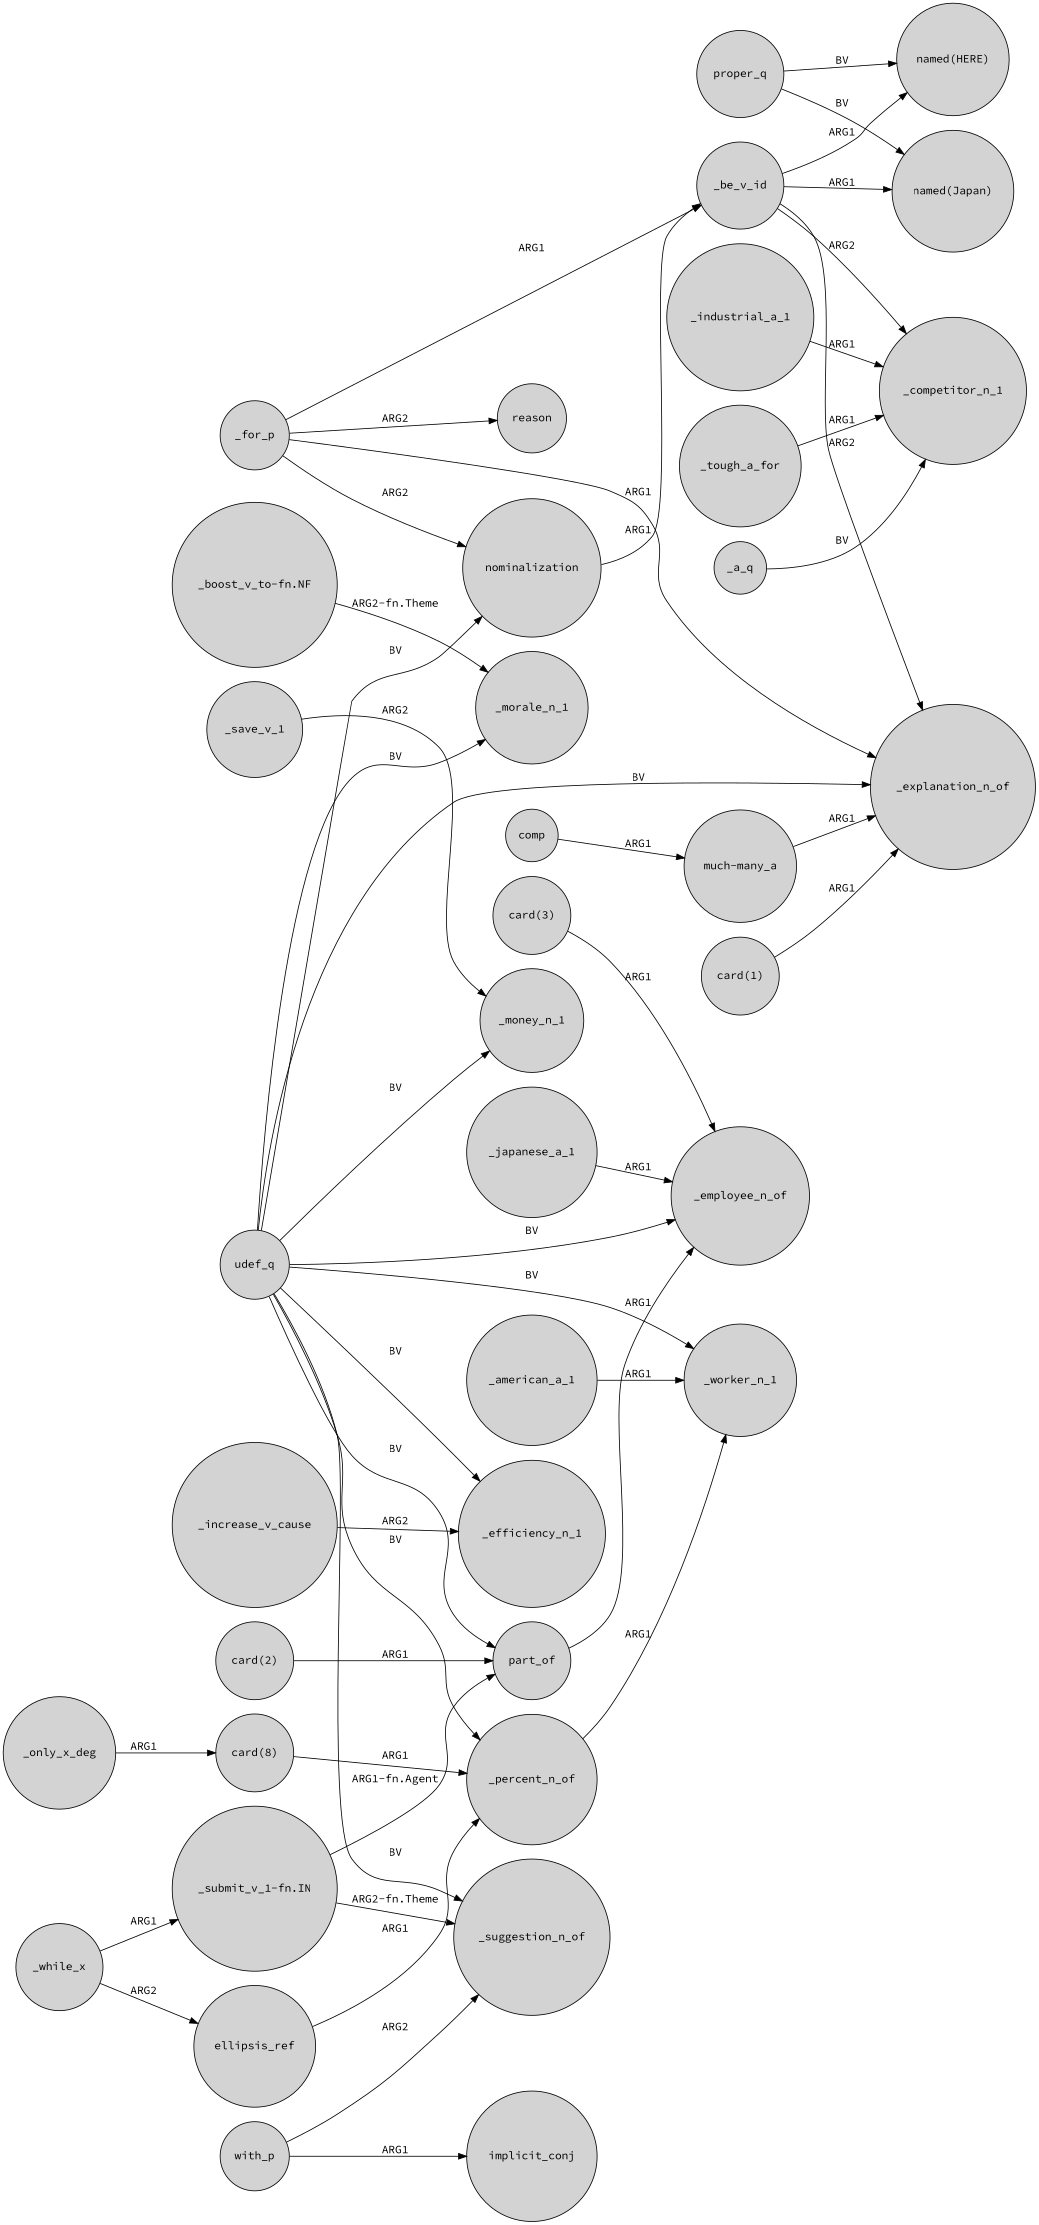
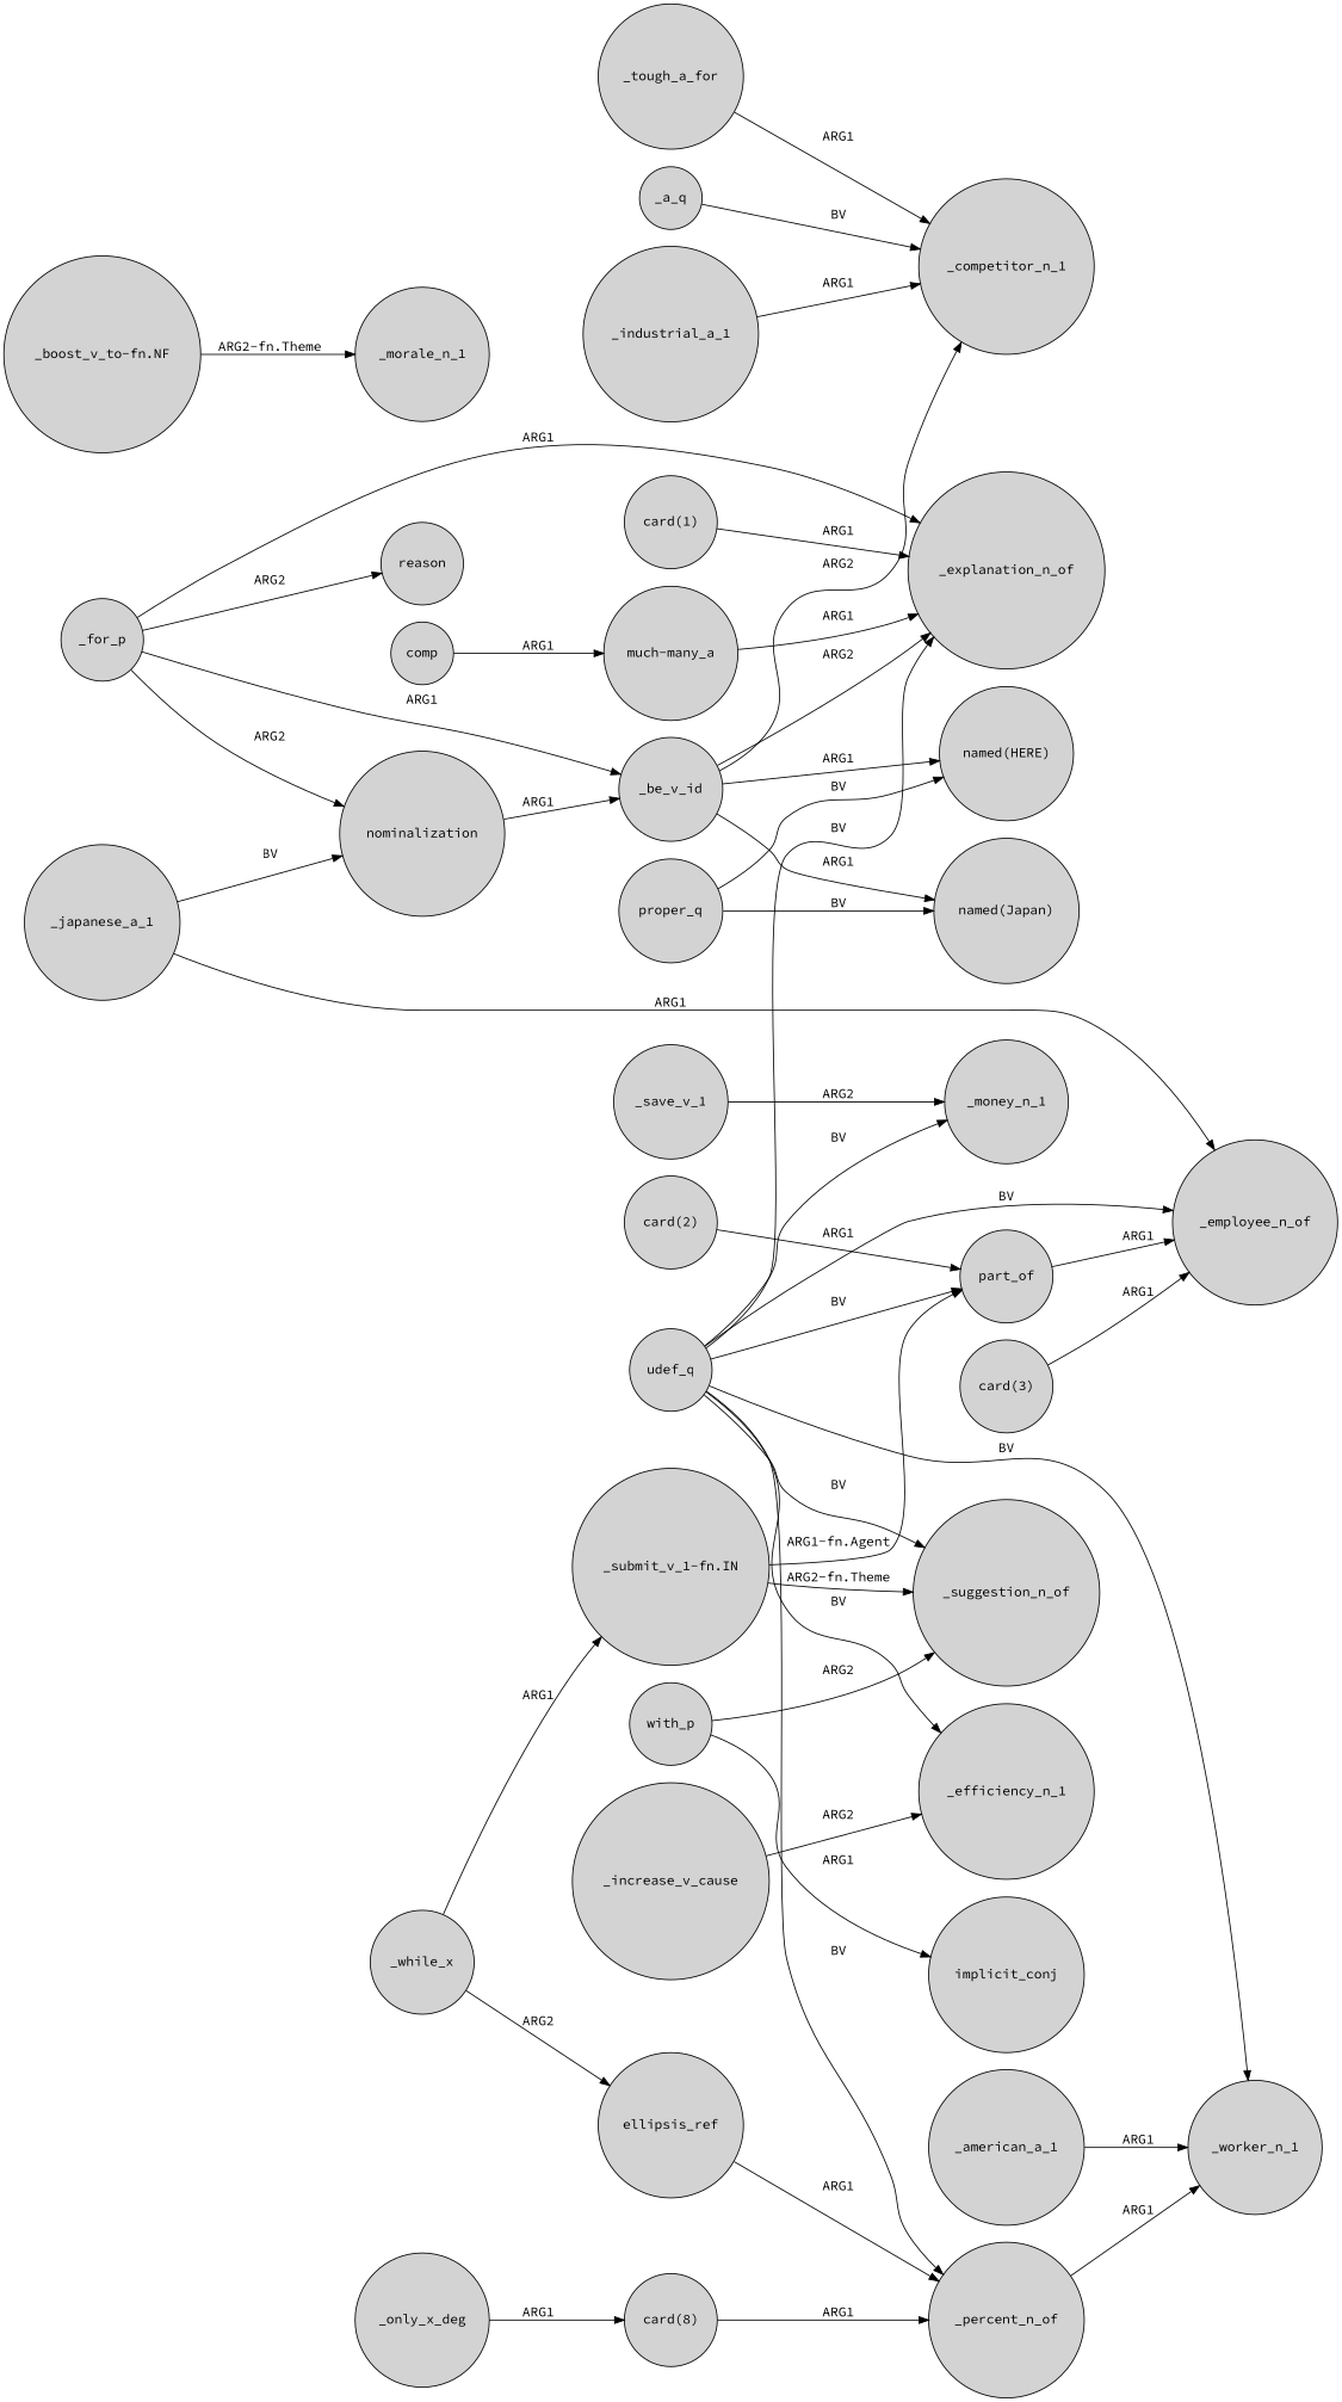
  digraph {
    fontname="Source Code Pro"
    rankdir=LR
    node [fontname="Source Code Pro" shape=circle style=filled]
    edge [fontname="Source Code Pro"]
    _be_v_id
    "named(HERE)"
    _competitor_n_1
    _explanation_n_of
    "named(Japan)"
    udef_q
    _morale_n_1
    _money_n_1
    part_of
    _employee_n_of
    _percent_n_of
    _worker_n_1
    nominalization
    _suggestion_n_of
    _efficiency_n_1
    _while_x
    "_submit_v_1-fn.IN"
    ellipsis_ref
    "card(3)"
    _a_q
    _for_p
    reason
    _save_v_1
    _japanese_a_1
    "card(2)"
    proper_q
    _only_x_deg
    "card(8)"
    with_p
    implicit_conj
    _industrial_a_1
    comp
    "much-many_a"
    "card(1)"
    _tough_a_for
    _increase_v_cause
    "_boost_v_to-fn.NF"
    _american_a_1
    _be_v_id -> "named(HERE)" [label=ARG1]
    _be_v_id -> _competitor_n_1 [label=ARG2]
    _be_v_id -> _explanation_n_of [label=ARG2]
    _be_v_id -> "named(Japan)" [label=ARG1]
    udef_q -> _explanation_n_of [label=BV]
-   udef_q -> _morale_n_1 [label=BV]
    udef_q -> _money_n_1 [label=BV]
    udef_q -> part_of [label=BV]
    udef_q -> _employee_n_of [label=BV]
    udef_q -> _percent_n_of [label=BV]
    udef_q -> _worker_n_1 [label=BV]
-   udef_q -> nominalization [label=BV]
+   _japanese_a_1 -> nominalization [label=BV]
    udef_q -> _suggestion_n_of [label=BV]
    udef_q -> _efficiency_n_1 [label=BV]
    part_of -> _employee_n_of [label=ARG1]
    _percent_n_of -> _worker_n_1 [label=ARG1]
    nominalization -> _be_v_id [label=ARG1]
    _while_x -> "_submit_v_1-fn.IN" [label=ARG1]
    _while_x -> ellipsis_ref [label=ARG2]
    "_submit_v_1-fn.IN" -> part_of [label="ARG1-fn.Agent"]
    "_submit_v_1-fn.IN" -> _suggestion_n_of [label="ARG2-fn.Theme"]
    ellipsis_ref -> _percent_n_of [label=ARG1]
    "card(3)" -> _employee_n_of [label=ARG1]
    _a_q -> _competitor_n_1 [label=BV]
    _for_p -> _be_v_id [label=ARG1]
    _for_p -> _explanation_n_of [label=ARG1]
    _for_p -> nominalization [label=ARG2]
    _for_p -> reason [label=ARG2]
    _save_v_1 -> _money_n_1 [label=ARG2]
    _japanese_a_1 -> _employee_n_of [label=ARG1]
    "card(2)" -> part_of [label=ARG1]
    proper_q -> "named(HERE)" [label=BV]
    proper_q -> "named(Japan)" [label=BV]
    _only_x_deg -> "card(8)" [label=ARG1]
    "card(8)" -> _percent_n_of [label=ARG1]
    with_p -> _suggestion_n_of [label=ARG2]
    with_p -> implicit_conj [label=ARG1]
    _industrial_a_1 -> _competitor_n_1 [label=ARG1]
    comp -> "much-many_a" [label=ARG1]
    "much-many_a" -> _explanation_n_of [label=ARG1]
    "card(1)" -> _explanation_n_of [label=ARG1]
    _tough_a_for -> _competitor_n_1 [label=ARG1]
    _increase_v_cause -> _efficiency_n_1 [label=ARG2]
    "_boost_v_to-fn.NF" -> _morale_n_1 [label="ARG2-fn.Theme"]
    _american_a_1 -> _worker_n_1 [label=ARG1]
  }
